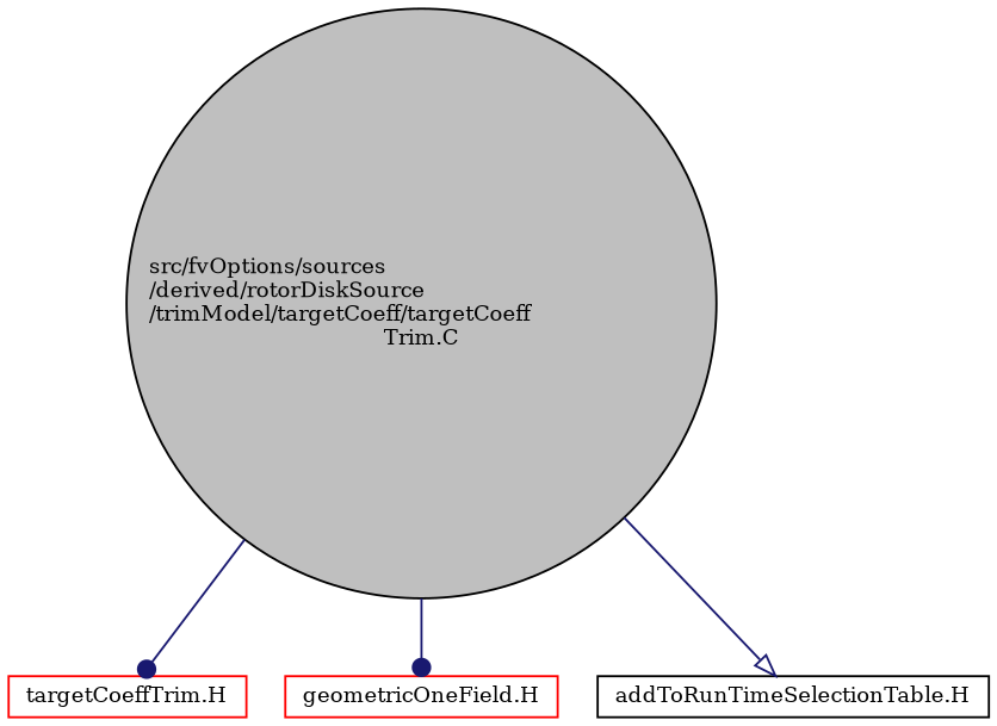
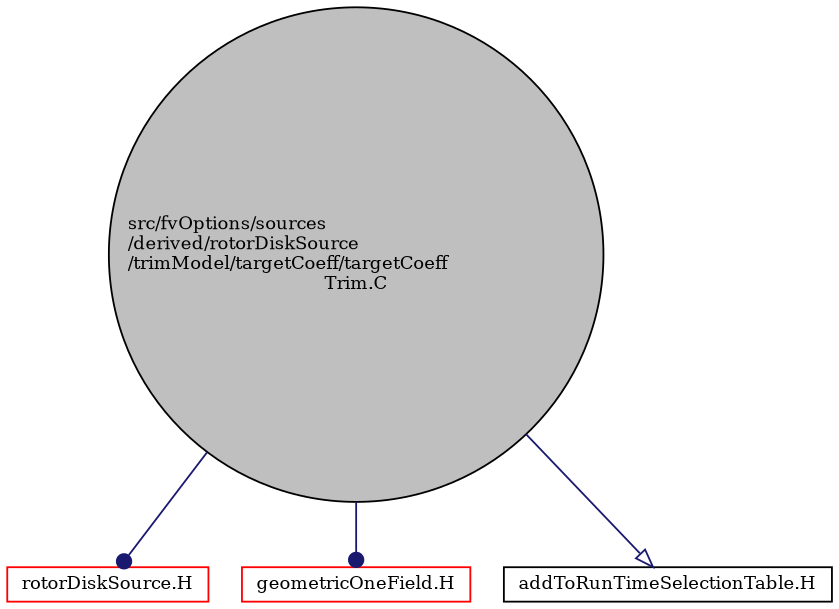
  digraph {
    fontname="DejaVu Serif"
    node [color=black fontname="DejaVu Serif" fontsize=10 shape=box]
    edge [color=midnightblue fontname="DejaVu Serif" fontsize=10 labelfontname=FreeSans labelfontsize=10 style=solid arrowhead=dot]
    n1 [fillcolor=grey75 fontcolor=black height=0.2 label="src/fvOptions/sources\l/derived/rotorDiskSource\l/trimModel/targetCoeff/targetCoeff\lTrim.C" shape=circle style=filled width=0.4]
-   n2 [color=red height=0.2 label="targetCoeffTrim.H" width=0.4]
+   n2 [color=red height=0.2 label="rotorDiskSource.H" width=0.4]
    n3 [color=red height=0.2 label="geometricOneField.H" width=0.4]
    n4 [height=0.2 label="addToRunTimeSelectionTable.H" width=0.4]
    n1 -> n2
    n1 -> n3
    n1 -> n4 [arrowhead=onormal]
  }
